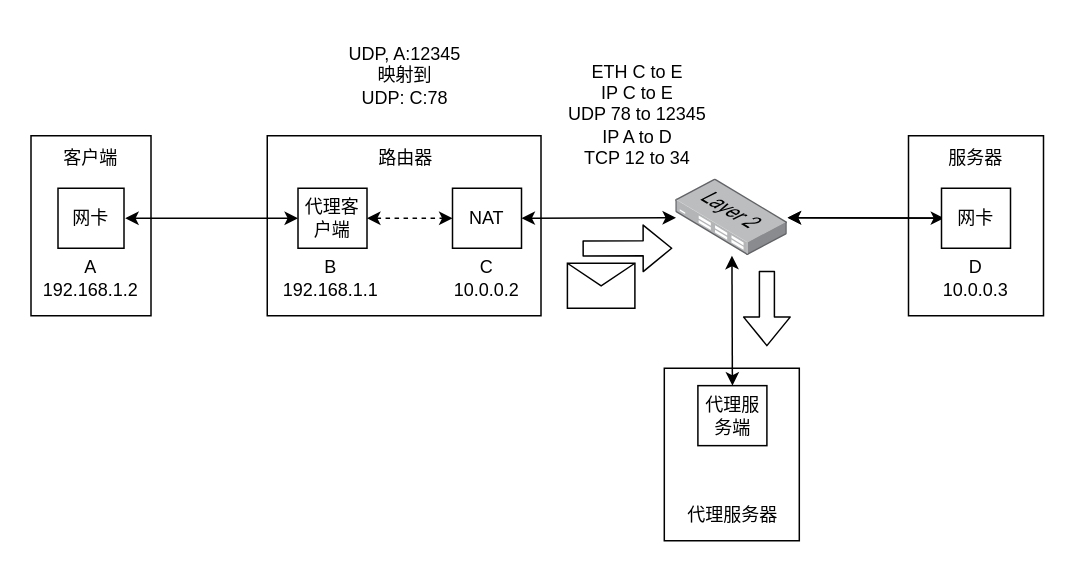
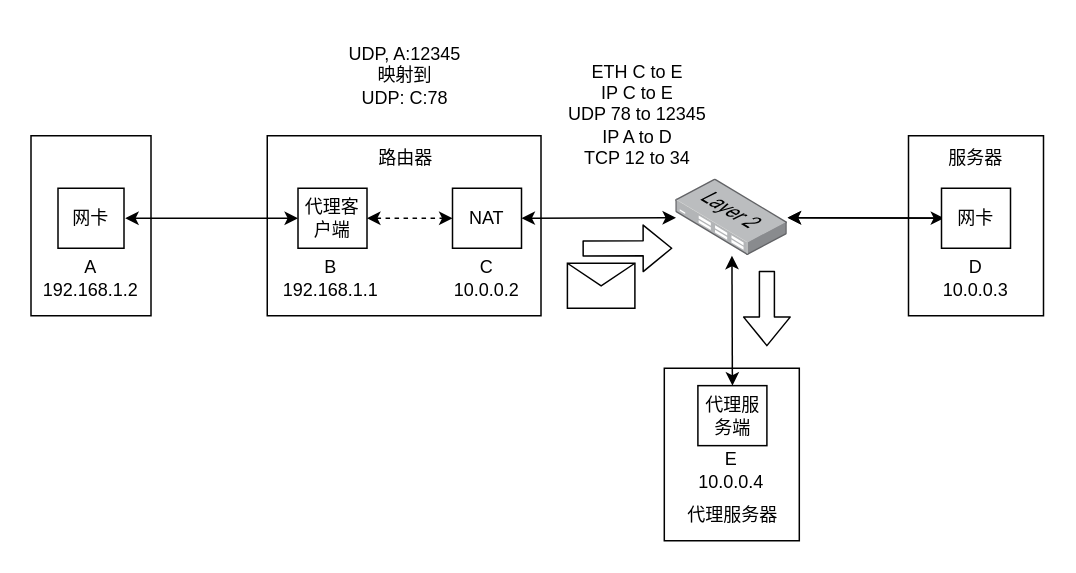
  <mxCell id="0" />
  <mxCell id="1" parent="0" />
  <mxCell id="2" value="" style="shape=message;html=1;html=1;outlineConnect=0;labelPosition=center;verticalLabelPosition=bottom;align=center;verticalAlign=top;" parent="1" vertex="1"><mxGeometry x="377.6" y="175" width="45" height="30" as="geometry" /></mxCell>
  <mxCell id="3" value="" style="shape=flexArrow;endArrow=classic;html=1;" parent="1" edge="1"><mxGeometry width="50" height="50" relative="1" as="geometry"><mxPoint x="387.6" y="165.1" as="sourcePoint" /><mxPoint x="447.6" y="165" as="targetPoint" /></mxGeometry></mxCell>
  <mxCell id="4" value="ETH C to E&lt;br&gt;IP C to E&lt;br&gt;UDP 78 to 12345&lt;br&gt;IP A to D&lt;br&gt;TCP 12 to 34" style="text;html=1;strokeColor=none;fillColor=none;align=center;verticalAlign=middle;whiteSpace=wrap;rounded=0;" parent="1" vertex="1"><mxGeometry x="364" y="31.8" width="121.25" height="88.2" as="geometry" /></mxCell>
  <mxCell id="5" value="UDP, A:12345&lt;br&gt;映射到&lt;br&gt;UDP: C:78" style="text;html=1;strokeColor=none;fillColor=none;align=center;verticalAlign=middle;whiteSpace=wrap;rounded=0;" parent="1" vertex="1"><mxGeometry x="209.38" y="20" width="121.25" height="59.1" as="geometry" /></mxCell>
  <mxCell id="6" value="" style="rounded=0;whiteSpace=wrap;html=1;" vertex="1" parent="1"><mxGeometry x="605" y="90" width="90" height="120" as="geometry" /></mxCell>
  <mxCell id="7" value="" style="rounded=0;whiteSpace=wrap;html=1;" vertex="1" parent="1"><mxGeometry x="442.2" y="245" width="90" height="115" as="geometry" /></mxCell>
  <mxCell id="8" value="" style="rounded=0;whiteSpace=wrap;html=1;" vertex="1" parent="1"><mxGeometry x="177.5" y="90" width="182.5" height="120" as="geometry" /></mxCell>
  <mxCell id="9" value="" style="rounded=0;whiteSpace=wrap;html=1;" vertex="1" parent="1"><mxGeometry x="20" y="90" width="80" height="120" as="geometry" /></mxCell>
- <mxCell id="10" value="客户端" style="text;html=1;strokeColor=none;fillColor=none;align=center;verticalAlign=middle;whiteSpace=wrap;rounded=0;" vertex="1" parent="1"><mxGeometry x="20" y="90" width="80" height="30" as="geometry" /></mxCell>
  <mxCell id="11" value="A&lt;br&gt;192.168.1.2" style="text;html=1;strokeColor=none;fillColor=none;align=center;verticalAlign=middle;whiteSpace=wrap;rounded=0;" vertex="1" parent="1"><mxGeometry x="20" y="170" width="80" height="30" as="geometry" /></mxCell>
  <mxCell id="12" value="路由器" style="text;html=1;strokeColor=none;fillColor=none;align=center;verticalAlign=middle;whiteSpace=wrap;rounded=0;" vertex="1" parent="1"><mxGeometry x="230" y="90" width="80" height="30" as="geometry" /></mxCell>
  <mxCell id="13" value="B&lt;br&gt;192.168.1.1" style="text;html=1;strokeColor=none;fillColor=none;align=center;verticalAlign=middle;whiteSpace=wrap;rounded=0;" vertex="1" parent="1"><mxGeometry x="180" y="170" width="80" height="30" as="geometry" /></mxCell>
  <mxCell id="14" value="" style="endArrow=classic;startArrow=classic;html=1;" edge="1" parent="1"><mxGeometry width="50" height="50" relative="1" as="geometry"><mxPoint x="82.8" y="145" as="sourcePoint" /><mxPoint x="198" y="145" as="targetPoint" /></mxGeometry></mxCell>
  <mxCell id="15" value="C&lt;br&gt;10.0.0.2" style="text;html=1;strokeColor=none;fillColor=none;align=center;verticalAlign=middle;whiteSpace=wrap;rounded=0;" vertex="1" parent="1"><mxGeometry x="284" y="170" width="80" height="30" as="geometry" /></mxCell>
  <mxCell id="16" value="服务器" style="text;html=1;strokeColor=none;fillColor=none;align=center;verticalAlign=middle;whiteSpace=wrap;rounded=0;" vertex="1" parent="1"><mxGeometry x="610" y="90" width="80" height="30" as="geometry" /></mxCell>
  <mxCell id="17" value="D&lt;br&gt;10.0.0.3" style="text;html=1;strokeColor=none;fillColor=none;align=center;verticalAlign=middle;whiteSpace=wrap;rounded=0;" vertex="1" parent="1"><mxGeometry x="610" y="170" width="80" height="30" as="geometry" /></mxCell>
  <mxCell id="18" value="" style="endArrow=classic;startArrow=classic;html=1;exitX=1;exitY=0.5;exitDx=0;exitDy=0;" edge="1" parent="1" source="27" target="19"><mxGeometry width="50" height="50" relative="1" as="geometry"><mxPoint x="346" y="144.933" as="sourcePoint" /><mxPoint x="390" y="20" as="targetPoint" /></mxGeometry></mxCell>
  <mxCell id="19" value="" style="points=[];aspect=fixed;html=1;align=center;shadow=0;dashed=0;image;image=img/lib/allied_telesis/switch/Switch_24_port_L2.svg;" vertex="1" parent="1"><mxGeometry x="450" y="119" width="74.4" height="51" as="geometry" /></mxCell>
  <mxCell id="20" value="" style="endArrow=classic;startArrow=classic;html=1;" edge="1" parent="1" source="19"><mxGeometry width="50" height="50" relative="1" as="geometry"><mxPoint x="500" y="70.323" as="sourcePoint" /><mxPoint x="628.8" y="144.933" as="targetPoint" /></mxGeometry></mxCell>
  <mxCell id="21" value="代理服务器" style="text;html=1;strokeColor=none;fillColor=none;align=center;verticalAlign=middle;whiteSpace=wrap;rounded=0;" vertex="1" parent="1"><mxGeometry x="447.6" y="328.4" width="80" height="30" as="geometry" /></mxCell>
+ <mxCell id="22" value="E&lt;br&gt;10.0.0.4" style="text;html=1;strokeColor=none;fillColor=none;align=center;verticalAlign=middle;whiteSpace=wrap;rounded=0;" vertex="1" parent="1"><mxGeometry x="446.8" y="298.4" width="80" height="30" as="geometry" /></mxCell>
  <mxCell id="23" value="" style="endArrow=classic;startArrow=classic;html=1;entryX=0.5;entryY=0;entryDx=0;entryDy=0;" edge="1" parent="1" source="19" target="30"><mxGeometry width="50" height="50" relative="1" as="geometry"><mxPoint x="490" y="220.004" as="sourcePoint" /><mxPoint x="485.551" y="261.8" as="targetPoint" /></mxGeometry></mxCell>
  <mxCell id="24" value="网卡" style="rounded=0;whiteSpace=wrap;html=1;" vertex="1" parent="1"><mxGeometry x="38" y="125" width="44" height="40" as="geometry" /></mxCell>
  <mxCell id="25" style="edgeStyle=none;html=1;exitX=1;exitY=0.5;exitDx=0;exitDy=0;entryX=0;entryY=0.5;entryDx=0;entryDy=0;startArrow=classic;startFill=1;dashed=1;" edge="1" parent="1" source="26" target="27"><mxGeometry relative="1" as="geometry" /></mxCell>
  <mxCell id="26" value="代理客户端" style="rounded=0;whiteSpace=wrap;html=1;" vertex="1" parent="1"><mxGeometry x="198" y="125" width="46" height="40" as="geometry" /></mxCell>
  <mxCell id="27" value="NAT" style="rounded=0;whiteSpace=wrap;html=1;" vertex="1" parent="1"><mxGeometry x="301" y="125" width="46" height="40" as="geometry" /></mxCell>
  <mxCell id="28" value="" style="edgeStyle=none;html=1;exitX=0;exitY=0.5;exitDx=0;exitDy=0;" edge="1" parent="1" source="29" target="19"><mxGeometry relative="1" as="geometry" /></mxCell>
  <mxCell id="29" value="网卡" style="rounded=0;whiteSpace=wrap;html=1;" vertex="1" parent="1"><mxGeometry x="627" y="125" width="46" height="40" as="geometry" /></mxCell>
  <mxCell id="30" value="代理服务端" style="rounded=0;whiteSpace=wrap;html=1;" vertex="1" parent="1"><mxGeometry x="464.6" y="256.6" width="46" height="40" as="geometry" /></mxCell>
  <mxCell id="31" value="" style="shape=flexArrow;endArrow=classic;html=1;" edge="1" parent="1"><mxGeometry width="50" height="50" relative="1" as="geometry"><mxPoint x="510.6" y="180" as="sourcePoint" /><mxPoint x="510.6" y="230.4" as="targetPoint" /></mxGeometry></mxCell>
